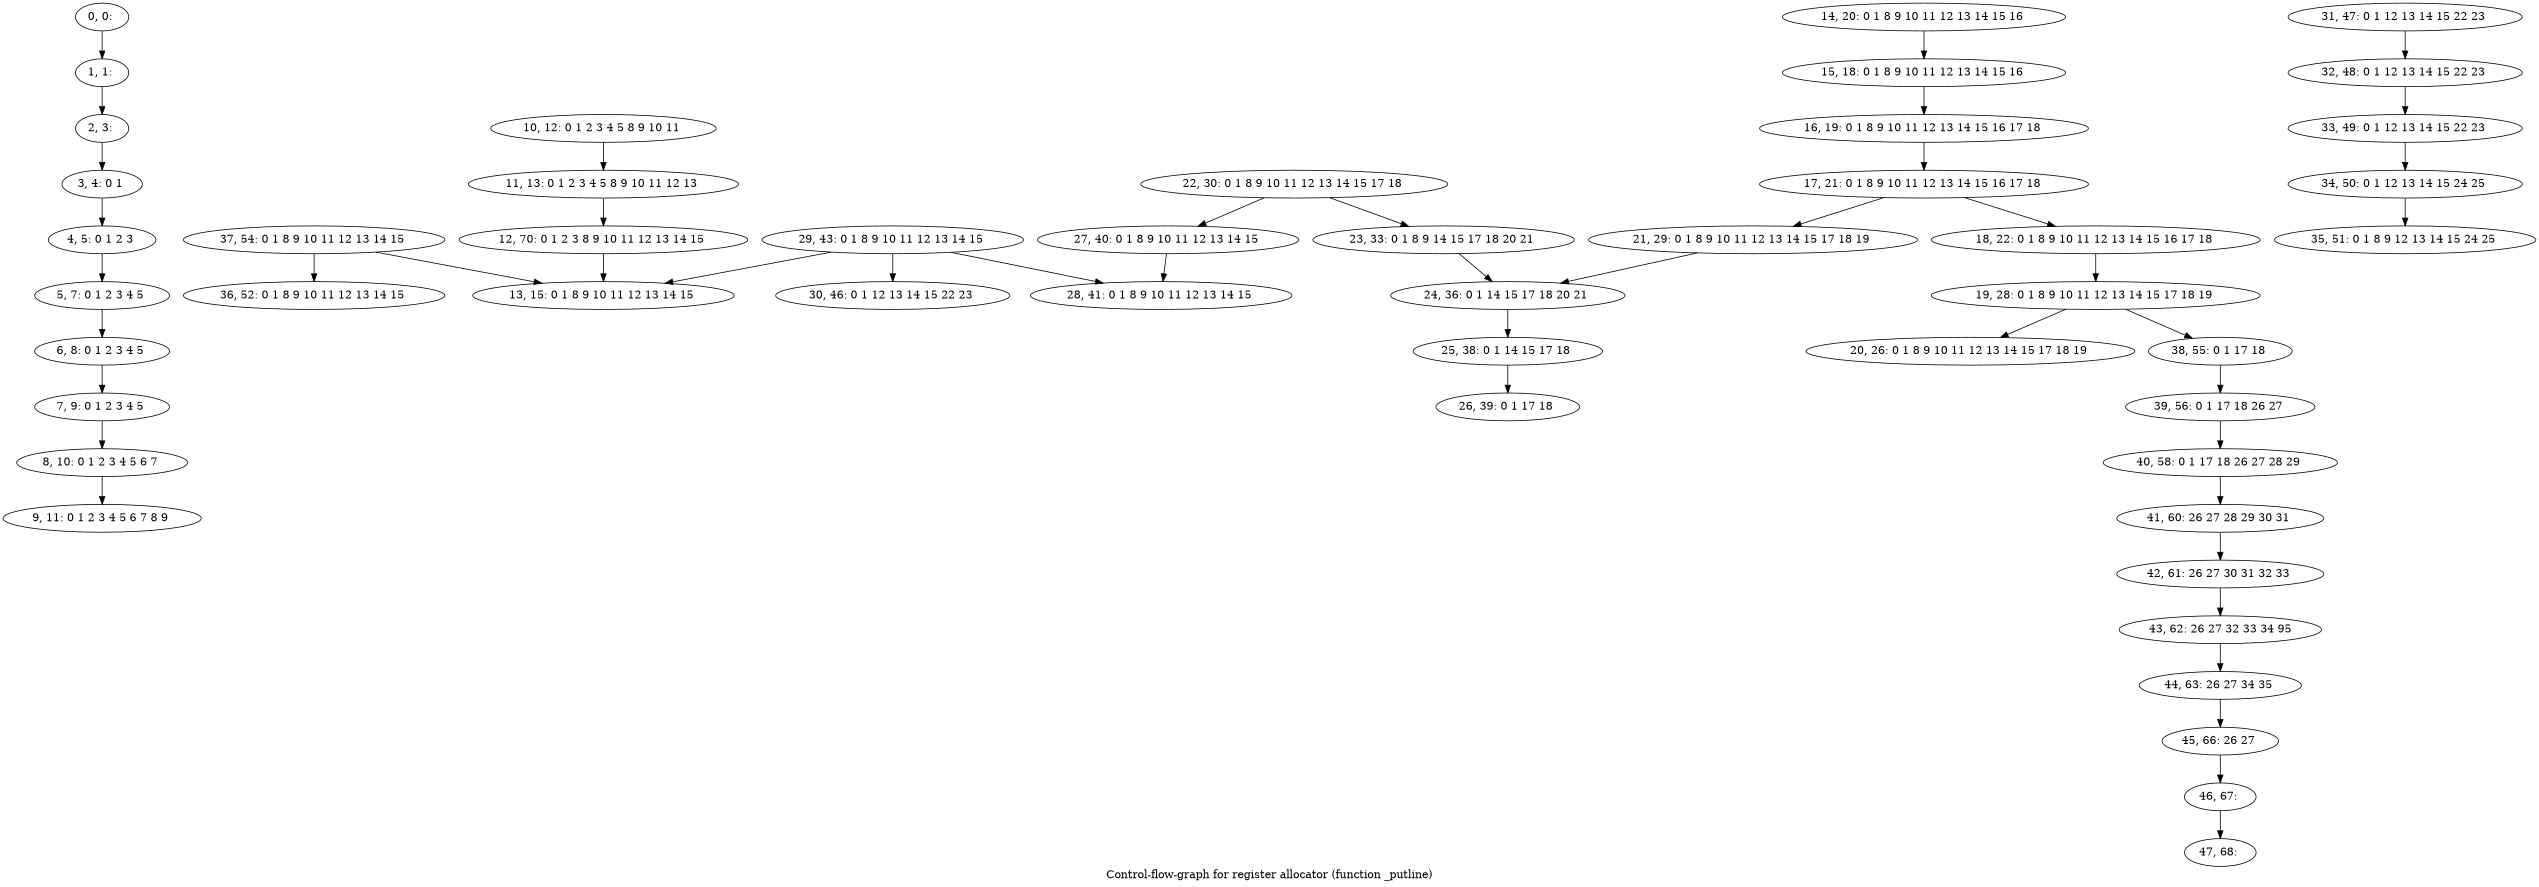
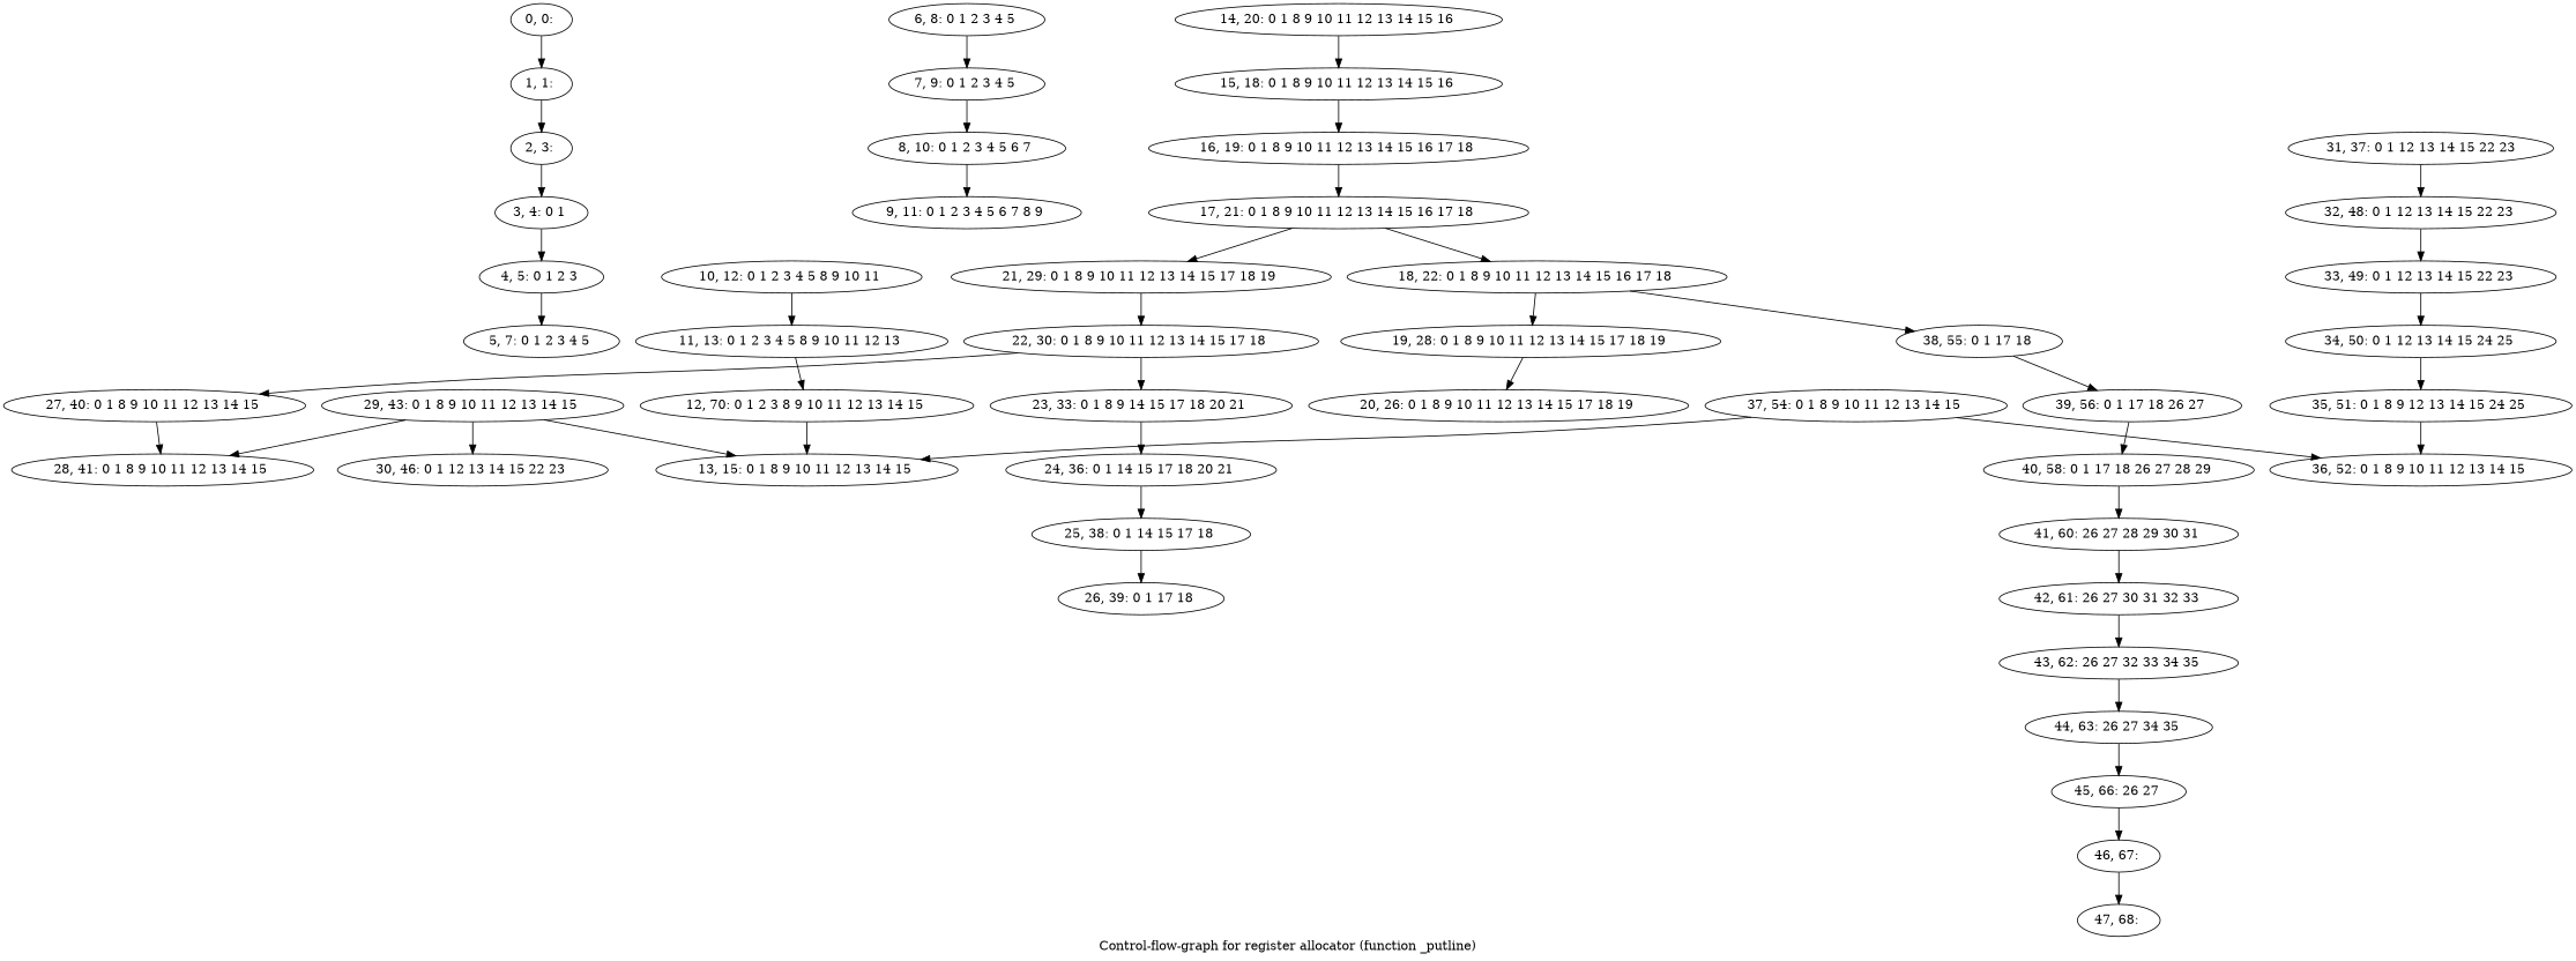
  digraph {
    label="Control-flow-graph for register allocator (function _putline)"
    n1 [label="0, 0: "]
    n2 [label="1, 1: "]
    n3 [label="2, 3: "]
    n4 [label="3, 4: 0 1 "]
    n5 [label="4, 5: 0 1 2 3 "]
    n6 [label="5, 7: 0 1 2 3 4 5 "]
    n7 [label="6, 8: 0 1 2 3 4 5 "]
    n8 [label="7, 9: 0 1 2 3 4 5 "]
    n9 [label="8, 10: 0 1 2 3 4 5 6 7 "]
    n10 [label="9, 11: 0 1 2 3 4 5 6 7 8 9 "]
    n11 [label="10, 12: 0 1 2 3 4 5 8 9 10 11 "]
    n12 [label="11, 13: 0 1 2 3 4 5 8 9 10 11 12 13 "]
    n13 [label="12, 70: 0 1 2 3 8 9 10 11 12 13 14 15 "]
    n14 [label="13, 15: 0 1 8 9 10 11 12 13 14 15 "]
    n15 [label="14, 20: 0 1 8 9 10 11 12 13 14 15 16 "]
    n16 [label="15, 18: 0 1 8 9 10 11 12 13 14 15 16 "]
    n17 [label="16, 19: 0 1 8 9 10 11 12 13 14 15 16 17 18 "]
    n18 [label="17, 21: 0 1 8 9 10 11 12 13 14 15 16 17 18 "]
    n19 [label="18, 22: 0 1 8 9 10 11 12 13 14 15 16 17 18 "]
    n20 [label="21, 29: 0 1 8 9 10 11 12 13 14 15 17 18 19 "]
    n21 [label="19, 28: 0 1 8 9 10 11 12 13 14 15 17 18 19 "]
    n22 [label="38, 55: 0 1 17 18 "]
    n23 [label="20, 26: 0 1 8 9 10 11 12 13 14 15 17 18 19 "]
    n24 [label="39, 56: 0 1 17 18 26 27 "]
    n25 [label="22, 30: 0 1 8 9 10 11 12 13 14 15 17 18 "]
    n26 [label="23, 33: 0 1 8 9 14 15 17 18 20 21 "]
    n27 [label="27, 40: 0 1 8 9 10 11 12 13 14 15 "]
    n28 [label="24, 36: 0 1 14 15 17 18 20 21 "]
    n29 [label="28, 41: 0 1 8 9 10 11 12 13 14 15 "]
    n30 [label="25, 38: 0 1 14 15 17 18 "]
    n31 [label="26, 39: 0 1 17 18 "]
    n32 [label="29, 43: 0 1 8 9 10 11 12 13 14 15 "]
    n33 [label="30, 46: 0 1 12 13 14 15 22 23 "]
-   n34 [label="31, 47: 0 1 12 13 14 15 22 23 "]
+   n34 [label="31, 37: 0 1 12 13 14 15 22 23"]
    n35 [label="32, 48: 0 1 12 13 14 15 22 23 "]
    n36 [label="33, 49: 0 1 12 13 14 15 22 23 "]
    n37 [label="34, 50: 0 1 12 13 14 15 24 25 "]
    n38 [label="35, 51: 0 1 8 9 12 13 14 15 24 25 "]
    n39 [label="36, 52: 0 1 8 9 10 11 12 13 14 15 "]
    n40 [label="37, 54: 0 1 8 9 10 11 12 13 14 15 "]
    n41 [label="40, 58: 0 1 17 18 26 27 28 29 "]
    n42 [label="41, 60: 26 27 28 29 30 31 "]
    n43 [label="42, 61: 26 27 30 31 32 33 "]
-   n44 [label="43, 62: 26 27 32 33 34 95"]
+   n44 [label="43, 62: 26 27 32 33 34 35 "]
    n45 [label="44, 63: 26 27 34 35 "]
    n46 [label="45, 66: 26 27 "]
    n47 [label="46, 67: "]
    n48 [label="47, 68: "]
    n1 -> n2
    n2 -> n3
    n3 -> n4
    n4 -> n5
    n5 -> n6
-   n6 -> n7
    n7 -> n8
    n8 -> n9
    n9 -> n10
    n11 -> n12
    n12 -> n13
    n13 -> n14
    n15 -> n16
    n16 -> n17
    n17 -> n18
    n18 -> n19
    n18 -> n20
    n19 -> n21
-   n21 -> n22
-   n20 -> n28
+   n19 -> n22
+   n20 -> n25
    n21 -> n23
    n22 -> n24
    n24 -> n41
    n25 -> n26
    n25 -> n27
    n26 -> n28
    n27 -> n29
    n28 -> n30
    n30 -> n31
    n32 -> n14
    n32 -> n29
    n32 -> n33
    n34 -> n35
    n35 -> n36
    n36 -> n37
    n37 -> n38
+   n38 -> n39
    n40 -> n14
    n40 -> n39
    n41 -> n42
    n42 -> n43
    n43 -> n44
    n44 -> n45
    n45 -> n46
    n46 -> n47
    n47 -> n48
  }
